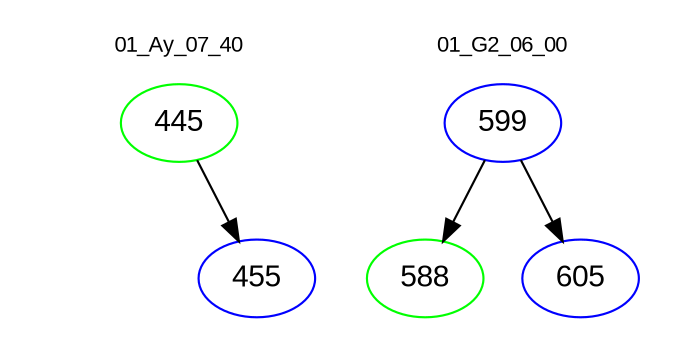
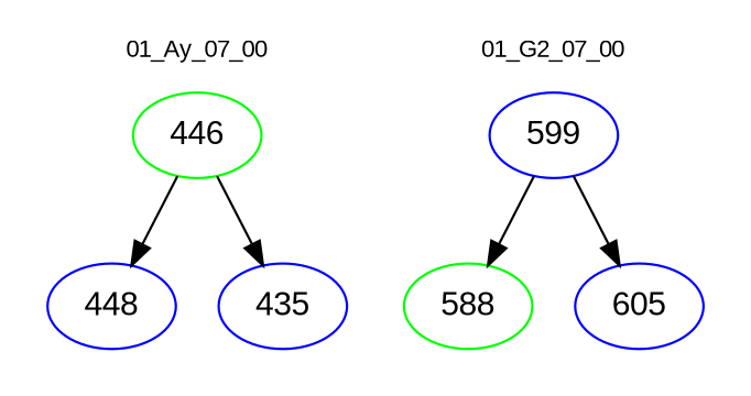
  digraph {
    fontname="Liberation Sans"
    node [color=blue fontname="Liberation Sans"]
    edge [color=black fontname="Liberation Sans"]
-   n1 [color=green label=445]
-   n3 [label=455]
+   n1 [color=green label=446]
+   n2 [label=448]
+   n3 [label=435]
    n4 [color=green label=588]
    n5 [label=599]
    n6 [label=605]
    subgraph cluster_1 {
      color=white
      fontsize=10
-     label="01_Ay_07_40"
+     label="01_Ay_07_00"
      n1
+     n2
      n3
    }
    subgraph cluster_2 {
      color=white
      fontsize=10
-     label="01_G2_06_00"
+     label="01_G2_07_00"
      n4
      n5
      n6
    }
+   n1 -> n2
    n1 -> n3
    n5 -> n4
    n5 -> n6
  }
